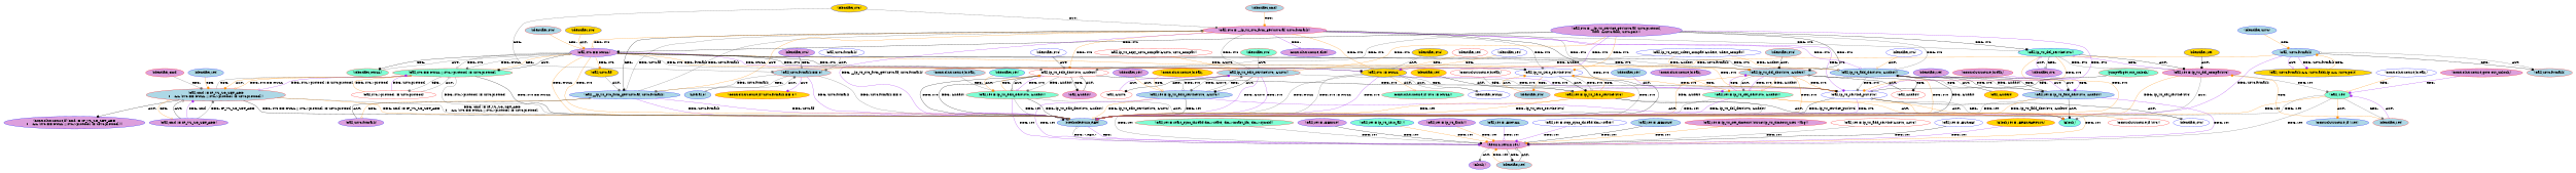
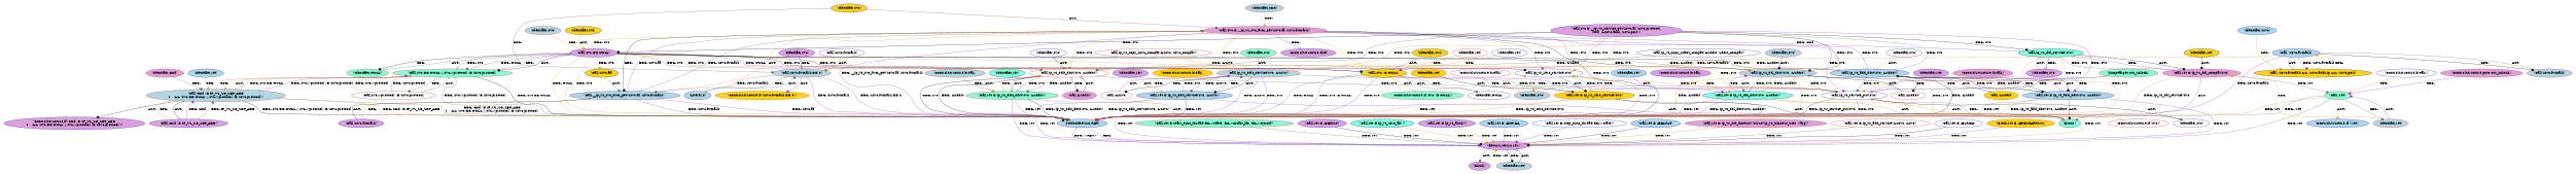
  digraph {
    node [color=blue fillcolor=lightblue style=filled]
    edge [arrowhead=box color=gray40]
    n1 [color=red fillcolor=plum label="(Call,svc = __ip_vs_svc_fwm_get(usvc.af, usvc.fwmark))"]
    n2 [label="(Call,__ip_vs_svc_fwm_get(usvc.af, usvc.fwmark))"]
    n3 [fillcolor=plum label="(Call,svc == NULL)"]
    n4 [fillcolor=gold label="(Call,svc != NULL)"]
    n5 [fillcolor=white label="(Call,ip_vs_service_put(svc))"]
    n6 [color=red label="(Call,ip_vs_edit_service(svc, &usvc))"]
    n7 [fillcolor=aquamarine label="(Call,ip_vs_del_service(svc))"]
    n8 [fillcolor=white label="(Call,ip_vs_zero_service(svc))"]
    n9 [label="(Call,ip_vs_add_dest(svc, &udest))"]
    n10 [color=red fillcolor=white label="(Call,ip_vs_edit_dest(svc, &udest))"]
    n11 [color=red label="(Call,ip_vs_del_dest(svc, &udest))"]
    n12 [label="(MethodReturn,RET)"]
    n13 [fillcolor=plum label="(ControlStructure,else)"]
    n14 [fillcolor=plum label="(Call,usvc.fwmark)"]
    n15 [color=red fillcolor=aquamarine label="(Call,svc == NULL || svc->protocol != usvc.protocol)"]
    n16 [color=red fillcolor=aquamarine label="(Identifier,NULL)"]
    n17 [fillcolor=gold label="(Call,usvc.af)"]
    n18 [fillcolor=white label="(Identifier,NULL)"]
    n19 [color=red fillcolor=aquamarine label="(ControlStructure,if (svc != NULL))"]
    n20 [color=red fillcolor=white label="(ControlStructure,if (svc))"]
    n21 [fillcolor=white label="(Identifier,svc)"]
    n22 [label="(Call,ret = ip_vs_edit_service(svc, &usvc))"]
    n23 [color=red fillcolor=white label="(Call,&usvc)"]
    n24 [color=red fillcolor=plum label="(Call,ret = ip_vs_del_compat(svc))"]
    n25 [fillcolor=plum label="(Identifier,svc)"]
    n26 [color=red fillcolor=gold label="(Call,ret = ip_vs_zero_service(svc))"]
    n27 [color=red label="(Identifier,svc)"]
    n28 [label="(Call,ret = ip_vs_add_dest(svc, &udest))"]
    n29 [color=red fillcolor=gold label="(Call,&udest)"]
    n30 [color=red fillcolor=aquamarine label="(Call,ret = ip_vs_edit_dest(svc, &udest))"]
    n31 [color=red fillcolor=plum label="(Call,&udest)"]
-   n32 [color=red fillcolor=aquamarine label="(Call,ret = ip_vs_del_dest(svc, &udest))"]
+   n32 [fillcolor=aquamarine label="(Call,ret = ip_vs_del_dest(svc, &udest))"]
    n33 [color=red fillcolor=white label="(Call,&udest)"]
-   n34 [color=red fillcolor=plum label="(Return,return ret;)"]
+   n34 [fillcolor=plum label="(Return,return ret;)"]
    n35 [color=red label="(Call,usvc.fwmark == 0)"]
    n36 [label="(Literal,0)"]
    n37 [color=red fillcolor=gold label="(ControlStructure,if (usvc.fwmark == 0))"]
    n38 [label="(Call,!usvc.fwmark)"]
    n39 [fillcolor=gold label="(Call,!usvc.fwmark && !usvc.addr.ip && !usvc.port)"]
    n40 [color=red label="(Call,usvc.fwmark)"]
    n41 [color=red label="(Call,cmd != IP_VS_SO_SET_ADD\n\t    && (svc == NULL || svc->protocol != usvc.protocol))"]
    n42 [color=red fillcolor=white label="(Call,svc->protocol != usvc.protocol)"]
    n43 [fillcolor=plum label="(ControlStructure,if (cmd != IP_VS_SO_SET_ADD\n\t    && (svc == NULL || svc->protocol != usvc.protocol)))"]
    n44 [fillcolor=plum label="(Call,cmd != IP_VS_SO_SET_ADD)"]
    n45 [fillcolor=aquamarine label="(Block,)"]
    n46 [fillcolor=plum label="(Block,)"]
    n47 [color=red label="(Identifier,ret)"]
    n48 [color=red fillcolor=aquamarine label="(Call,!ret)"]
    n49 [label="(ControlStructure,if (!ret))"]
    n50 [color=red label="(Identifier,ret)"]
    n51 [fillcolor=white label="(ControlStructure,break;)"]
    n52 [color=red fillcolor=gold label="(Identifier,ret)"]
    n53 [color=red fillcolor=aquamarine label="(Call,ret = start_sync_thread(dm->state, dm->mcast_ifn, dm->syncid))"]
    n54 [fillcolor=white label="(Call,usvc.fwmark)"]
    n55 [color=red label="(Identifier,svc)"]
    n56 [fillcolor=plum label="(Identifier,svc)"]
    n57 [color=red fillcolor=aquamarine label="(Identifier,svc)"]
    n58 [fillcolor=plum label="(Call,ret = -EEXIST)"]
    n59 [fillcolor=white label="(Identifier,ret)"]
    n60 [fillcolor=plum label="(ControlStructure,break;)"]
    n61 [color=red label="(Identifier,cmd)"]
    n62 [color=red fillcolor=plum label="(Identifier,cmd)"]
    n63 [fillcolor=aquamarine label="(Call,ret = ip_vs_zero_all())"]
    n64 [fillcolor=plum label="(Call,ret = ip_vs_flush())"]
    n65 [label="(Call,ret = -EINVAL)"]
    n66 [fillcolor=white label="(Call,ip_vs_copy_udest_compat(&udest, udest_compat))"]
    n67 [fillcolor=plum label="(Identifier,ret)"]
    n68 [color=red label="(Identifier,svc)"]
    n69 [label="(Identifier,ret)"]
    n70 [fillcolor=gold label="(Identifier,svc)"]
    n71 [fillcolor=white label="(Call,ret = stop_sync_thread(dm->state))"]
    n72 [color=red label="(ControlStructure,break;)"]
    n73 [fillcolor=plum label="(Call,svc = __ip_vs_service_get(usvc.af, usvc.protocol,\n\t\t\t\t\t  &usvc.addr, usvc.port))"]
    n74 [color=red fillcolor=gold label="(ControlStructure,break;)"]
    n75 [color=red fillcolor=white label="(Call,ip_vs_copy_usvc_compat(&usvc, usvc_compat))"]
    n76 [fillcolor=gold label="(Identifier,svc)"]
    n77 [fillcolor=gold label="(Identifier,ret)"]
    n78 [fillcolor=gold label="(Identifier,svc)"]
    n79 [label="(Call,ret = -EFAULT)"]
    n80 [color=red fillcolor=plum label="(ControlStructure,break;)"]
    n81 [label="(Identifier,ret)"]
    n82 [label="(Identifier,usvc)"]
    n83 [fillcolor=white label="(Identifier,svc)"]
    n84 [color=red fillcolor=plum label="(ControlStructure,goto out_unlock;)"]
    n85 [color=red fillcolor=plum label="(Call,ret = ip_vs_set_timeout((struct ip_vs_timeout_user *)arg))"]
    n86 [fillcolor=plum label="(Identifier,ret)"]
    n87 [fillcolor=white label="(Identifier,svc)"]
    n88 [color=red fillcolor=white label="(Identifier,ret)"]
    n89 [color=red fillcolor=aquamarine label="(JumpTarget,out_unlock:)"]
    n90 [fillcolor=aquamarine label="(Identifier,ret)"]
    n91 [color=red fillcolor=white label="(Call,ret = ip_vs_add_service(&usvc, &svc))"]
    n92 [color=red fillcolor=white label="(ControlStructure,break;)"]
    n93 [fillcolor=white label="(Call,ret = -ESRCH)"]
    n94 [color=red fillcolor=gold label="(Block,ret = -ERESTARTSYS)"]
    n1 -> n2 [color=black label="CFG: "]
    n1 -> n3 [arrowhead=odot color=darkorange label="DDG: svc"]
    n1 -> n4 [arrowhead=odot color=darkorange label="DDG: svc"]
    n1 -> n5 [color=purple label="DDG: svc"]
-   n1 -> n6 [arrowhead=odot label="DDG: svc"]
-   n1 -> n7 [arrowhead=odot label="DDG: svc"]
+   n1 -> n6 [arrowhead=odot color=darkorange label="DDG: svc"]
+   n1 -> n7 [arrowhead=odot label="DDG: cmd"]
    n1 -> n8 [label="DDG: svc"]
-   n1 -> n9 [arrowhead=odot color=purple label="DDG: svc"]
+   n9 -> n1 [arrowhead=odot color=purple label="DDG: svc"]
    n1 -> n10 [color=darkorange label="DDG: svc"]
    n1 -> n11 [label="DDG: svc"]
    n1 -> n12 [color=black label="DDG: svc"]
    n1 -> n12 [arrowhead=odot color=purple label="DDG: __ip_vs_svc_fwm_get(usvc.af, usvc.fwmark)"]
    n1 -> n13 [arrowhead=odot color=purple label="DDG: "]
    n2 -> n1 [color=darkorange label="AST: "]
    n2 -> n1 [label="DDG: usvc.af"]
    n2 -> n1 [arrowhead=odot label="DDG: usvc.fwmark"]
    n2 -> n12 [arrowhead=odot color=purple label="DDG: usvc.af"]
    n2 -> n12 [arrowhead=odot color=purple label="DDG: usvc.fwmark"]
    n2 -> n14 [arrowhead=odot color=darkorange label="CFG: "]
    n3 -> n4 [color=black label="DDG: svc"]
    n3 -> n4 [arrowhead=odot color=purple label="DDG: NULL"]
    n3 -> n5 [color=darkorange label="DDG: svc"]
-   n3 -> n6 [arrowhead=odot color=darkorange label="DDG: fwmark"]
+   n3 -> n6 [arrowhead=odot color=darkorange label="DDG: svc"]
    n3 -> n8 [color=black label="DDG: svc"]
    n3 -> n9 [arrowhead=odot color=black label="DDG: svc"]
    n3 -> n10 [label="DDG: svc"]
    n3 -> n11 [arrowhead=odot color=black label="DDG: svc"]
    n3 -> n12 [arrowhead=odot color=darkorange label="DDG: svc"]
    n3 -> n12 [color=darkorange label="DDG: NULL"]
    n3 -> n15 [color=black label="AST: "]
    n3 -> n15 [arrowhead=odot label="DDG: svc"]
    n3 -> n15 [label="DDG: NULL"]
    n3 -> n16 [color=black label="CFG: "]
    n3 -> n17 [color=darkorange label="DDG: svc"]
    n4 -> n5 [arrowhead=odot color=purple label="DDG: svc"]
    n4 -> n12 [arrowhead=odot label="DDG: svc != NULL"]
    n4 -> n12 [color=purple label="DDG: svc"]
    n4 -> n12 [label="DDG: NULL"]
    n4 -> n18 [label="CFG: "]
    n4 -> n19 [arrowhead=odot color=darkorange label="AST: "]
    n5 -> n12 [color=black label="DDG: ip_vs_service_put(svc)"]
    n5 -> n12 [color=purple label="DDG: svc"]
    n5 -> n20 [arrowhead=odot color=darkorange label="AST: "]
    n5 -> n21 [label="CFG: "]
    n6 -> n5 [arrowhead=odot label="DDG: svc"]
    n6 -> n12 [arrowhead=odot color=purple label="DDG: &usvc"]
    n6 -> n12 [color=purple label="DDG: svc"]
    n6 -> n22 [color=black label="AST: "]
    n6 -> n22 [arrowhead=odot label="DDG: svc"]
    n6 -> n22 [label="DDG: &usvc"]
-   n6 -> n23 [color=black label="ADD: "]
+   n6 -> n23 [color=black label="CFG: "]
    n7 -> n5 [color=darkorange label="DDG: svc"]
    n7 -> n12 [arrowhead=odot color=darkorange label="DDG: svc"]
    n7 -> n24 [color=black label="AST: "]
    n7 -> n24 [arrowhead=odot label="DDG: svc"]
    n7 -> n25 [arrowhead=odot color=black label="CFG: "]
    n8 -> n5 [color=darkorange label="DDG: svc"]
    n8 -> n12 [arrowhead=odot label="DDG: svc"]
    n8 -> n26 [color=black label="AST: "]
    n8 -> n26 [arrowhead=odot label="DDG: svc"]
    n8 -> n27 [color=darkorange label="CFG: "]
    n9 -> n5 [label="DDG: svc"]
    n9 -> n12 [arrowhead=odot color=black label="DDG: &udest"]
    n9 -> n12 [arrowhead=odot color=darkorange label="DDG: svc"]
    n9 -> n28 [arrowhead=odot color=purple label="AST: "]
    n9 -> n28 [color=black label="DDG: svc"]
    n9 -> n28 [arrowhead=odot label="DDG: &udest"]
    n9 -> n29 [arrowhead=odot label="CFG: "]
-   n10 -> n5 [color=black label="DDG: svc"]
+   n10 -> n5 [label="DDG: svc"]
    n10 -> n12 [color=black label="DDG: &udest"]
    n10 -> n12 [arrowhead=odot color=black label="DDG: svc"]
    n10 -> n30 [arrowhead=odot color=black label="AST: "]
    n10 -> n30 [arrowhead=odot color=purple label="DDG: svc"]
    n10 -> n30 [label="DDG: &udest"]
    n10 -> n31 [color=black label="CFG: "]
    n11 -> n5 [arrowhead=odot color=darkorange label="DDG: svc"]
    n11 -> n12 [color=darkorange label="DDG: svc"]
    n11 -> n12 [color=darkorange label="DDG: &udest"]
    n11 -> n32 [label="AST: "]
    n11 -> n32 [arrowhead=odot color=purple label="DDG: svc"]
    n11 -> n32 [arrowhead=odot color=darkorange label="DDG: &udest"]
    n11 -> n33 [color=black label="CFG: "]
    n12 -> n34 [color=purple label="CFG: "]
    n14 -> n2 [arrowhead=odot color=black label="AST: "]
-   n15 -> n3 [arrowhead=odot color=darkorange label="CFG: "]
+   n15 -> n3 [arrowhead=odot color=purple label="CFG: "]
    n15 -> n12 [arrowhead=odot color=black label="DDG: svc == NULL"]
    n15 -> n12 [arrowhead=odot label="DDG: svc->protocol != usvc.protocol"]
    n15 -> n41 [color=darkorange label="AST: "]
    n15 -> n41 [arrowhead=odot color=darkorange label="DDG: svc == NULL"]
    n15 -> n41 [arrowhead=odot color=purple label="DDG: svc->protocol != usvc.protocol"]
    n15 -> n42 [label="CFG: "]
    n16 -> n3 [arrowhead=odot label="AST: "]
    n17 -> n2 [label="AST: "]
    n18 -> n4 [arrowhead=odot label="AST: "]
    n21 -> n5 [arrowhead=odot color=black label="AST: "]
    n22 -> n6 [label="CFG: "]
    n22 -> n12 [arrowhead=odot color=darkorange label="DDG: ip_vs_edit_service(svc, &usvc)"]
    n22 -> n12 [arrowhead=odot color=black label="DDG: ret"]
    n22 -> n34 [color=purple label="DDG: ret"]
    n22 -> n45 [color=purple label="AST: "]
    n23 -> n6 [color=purple label="AST: "]
    n24 -> n7 [arrowhead=odot color=purple label="CFG: "]
    n24 -> n12 [color=darkorange label="DDG: ip_vs_del_service(svc)"]
    n24 -> n45 [label="AST: "]
    n24 -> n48 [label="DDG: ret"]
    n25 -> n7 [arrowhead=odot color=purple label="AST: "]
    n26 -> n8 [color=darkorange label="CFG: "]
    n26 -> n12 [arrowhead=odot color=darkorange label="DDG: ip_vs_zero_service(svc)"]
    n26 -> n12 [arrowhead=odot color=darkorange label="DDG: ret"]
    n26 -> n34 [arrowhead=odot label="DDG: ret"]
    n26 -> n45 [arrowhead=odot color=black label="AST: "]
    n27 -> n8 [color=darkorange label="AST: "]
    n28 -> n9 [color=black label="CFG: "]
    n28 -> n12 [arrowhead=odot color=darkorange label="DDG: ip_vs_add_dest(svc, &udest)"]
    n28 -> n12 [label="DDG: ret"]
    n28 -> n34 [color=purple label="DDG: ret"]
    n28 -> n45 [color=black label="AST: "]
    n29 -> n9 [arrowhead=odot label="AST: "]
    n30 -> n10 [color=darkorange label="CFG: "]
    n30 -> n12 [arrowhead=odot label="DDG: ret"]
    n30 -> n12 [color=black label="DDG: ip_vs_edit_dest(svc, &udest)"]
    n30 -> n34 [arrowhead=odot color=purple label="DDG: ret"]
    n30 -> n45 [label="AST: "]
    n31 -> n10 [arrowhead=odot color=black label="AST: "]
    n32 -> n11 [color=purple label="CFG: "]
    n32 -> n12 [label="DDG: ret"]
    n32 -> n12 [arrowhead=odot color=purple label="DDG: ip_vs_del_dest(svc, &udest)"]
    n32 -> n34 [arrowhead=odot color=darkorange label="DDG: ret"]
    n32 -> n45 [color=darkorange label="AST: "]
    n33 -> n11 [arrowhead=odot color=black label="AST: "]
    n34 -> n12 [arrowhead=odot label="DDG: <RET>"]
    n34 -> n46 [label="AST: "]
    n34 -> n47 [color=black label="CFG: "]
    n35 -> n2 [label="DDG: usvc.fwmark"]
    n35 -> n12 [arrowhead=odot label="DDG: usvc.fwmark == 0"]
    n35 -> n12 [arrowhead=odot color=purple label="DDG: usvc.fwmark"]
    n35 -> n36 [arrowhead=odot label="CFG: "]
    n35 -> n37 [color=purple label="AST: "]
    n36 -> n35 [label="AST: "]
    n38 -> n12 [color=purple label="DDG: usvc.fwmark"]
    n38 -> n35 [arrowhead=odot color=darkorange label="DDG: usvc.fwmark"]
    n38 -> n39 [arrowhead=odot color=purple label="AST: "]
    n38 -> n39 [color=purple label="DDG: usvc.fwmark"]
    n38 -> n40 [color=black label="CFG: "]
    n39 -> n38 [color=darkorange label="CFG: "]
    n40 -> n38 [arrowhead=odot label="AST: "]
    n41 -> n12 [arrowhead=odot color=black label="DDG: svc == NULL || svc->protocol != usvc.protocol"]
    n41 -> n12 [arrowhead=odot color=darkorange label="DDG: cmd != IP_VS_SO_SET_ADD"]
    n41 -> n12 [label="DDG: cmd != IP_VS_SO_SET_ADD\n\t    && (svc == NULL || svc->protocol != usvc.protocol)"]
    n41 -> n15 [arrowhead=odot label="CFG: "]
    n41 -> n43 [color=black label="AST: "]
    n41 -> n44 [arrowhead=odot color=darkorange label="CFG: "]
    n42 -> n15 [arrowhead=odot label="AST: "]
    n42 -> n15 [arrowhead=odot color=darkorange label="DDG: svc->protocol"]
    n42 -> n15 [color=purple label="DDG: usvc.protocol"]
    n44 -> n41 [arrowhead=odot color=black label="AST: "]
    n44 -> n41 [color=purple label="DDG: cmd"]
    n44 -> n41 [label="DDG: IP_VS_SO_SET_ADD"]
    n47 -> n34 [arrowhead=odot color=black label="AST: "]
    n47 -> n34 [color=darkorange label="DDG: ret"]
    n48 -> n12 [arrowhead=odot color=darkorange label="DDG: ret"]
    n48 -> n12 [arrowhead=odot label="DDG: !ret"]
    n48 -> n34 [label="DDG: ret"]
    n48 -> n49 [color=darkorange label="AST: "]
    n48 -> n50 [label="CFG: "]
    n50 -> n24 [color=darkorange label="CFG: "]
    n50 -> n48 [color=purple label="AST: "]
    n51 -> n48 [arrowhead=odot color=darkorange label="CFG: "]
    n52 -> n26 [color=black label="AST: "]
    n53 -> n34 [arrowhead=odot label="DDG: ret"]
    n54 -> n35 [label="AST: "]
    n55 -> n11 [color=black label="AST: "]
    n56 -> n35 [arrowhead=odot color=black label="CFG: "]
    n57 -> n6 [arrowhead=odot label="AST: "]
    n58 -> n34 [color=black label="DDG: ret"]
    n59 -> n4 [color=darkorange label="CFG: "]
    n60 -> n32 [color=darkorange label="CFG: "]
    n61 -> n1 [color=darkorange label="CFG: "]
    n62 -> n41 [label="CFG: "]
    n63 -> n34 [color=darkorange label="DDG: ret"]
    n64 -> n34 [color=darkorange label="DDG: ret"]
    n65 -> n34 [arrowhead=odot color=purple label="DDG: ret"]
    n66 -> n9 [arrowhead=odot color=darkorange label="DDG: &udest"]
    n66 -> n10 [arrowhead=odot label="DDG: &udest"]
    n66 -> n11 [color=darkorange label="DDG: &udest"]
    n67 -> n22 [arrowhead=odot color=darkorange label="AST: "]
    n68 -> n3 [arrowhead=odot color=darkorange label="CFG: "]
    n69 -> n32 [color=purple label="AST: "]
    n70 -> n4 [arrowhead=odot label="AST: "]
    n71 -> n34 [color=purple label="DDG: ret"]
    n72 -> n30 [arrowhead=odot label="CFG: "]
    n73 -> n3 [color=black label="DDG: svc"]
    n73 -> n4 [color=purple label="DDG: svc"]
    n73 -> n5 [arrowhead=odot color=purple label="DDG: svc"]
    n73 -> n6 [arrowhead=odot color=darkorange label="DDG: svc"]
    n73 -> n7 [color=black label="DDG: svc"]
    n73 -> n8 [color=darkorange label="DDG: svc"]
    n73 -> n9 [arrowhead=odot label="DDG: svc"]
    n73 -> n10 [label="DDG: svc"]
    n73 -> n11 [color=black label="DDG: svc"]
    n74 -> n22 [arrowhead=odot color=darkorange label="CFG: "]
    n75 -> n6 [arrowhead=odot color=darkorange label="DDG: &usvc"]
    n76 -> n1 [label="AST: "]
    n76 -> n35 [label="CFG: "]
    n77 -> n24 [color=black label="AST: "]
    n78 -> n3 [color=darkorange label="AST: "]
    n79 -> n34 [arrowhead=odot color=black label="DDG: ret"]
    n80 -> n28 [color=purple label="CFG: "]
    n81 -> n41 [color=darkorange label="CFG: "]
-   n82 -> n38 [color=darkorange label="CFG: "]
+   n82 -> n39 [color=darkorange label="CFG: "]
    n83 -> n10 [arrowhead=odot color=black label="AST: "]
    n84 -> n48 [color=purple label="CFG: "]
    n85 -> n34 [color=darkorange label="DDG: ret"]
    n86 -> n28 [color=black label="AST: "]
    n87 -> n9 [arrowhead=odot color=darkorange label="AST: "]
    n88 -> n4 [arrowhead=odot color=darkorange label="CFG: "]
    n89 -> n5 [arrowhead=odot color=black label="CFG: "]
    n90 -> n30 [color=darkorange label="AST: "]
    n91 -> n34 [arrowhead=odot label="DDG: ret"]
    n92 -> n26 [label="CFG: "]
    n93 -> n34 [color=black label="DDG: ret"]
    n94 -> n34 [arrowhead=odot color=purple label="DDG: ret"]
  }
